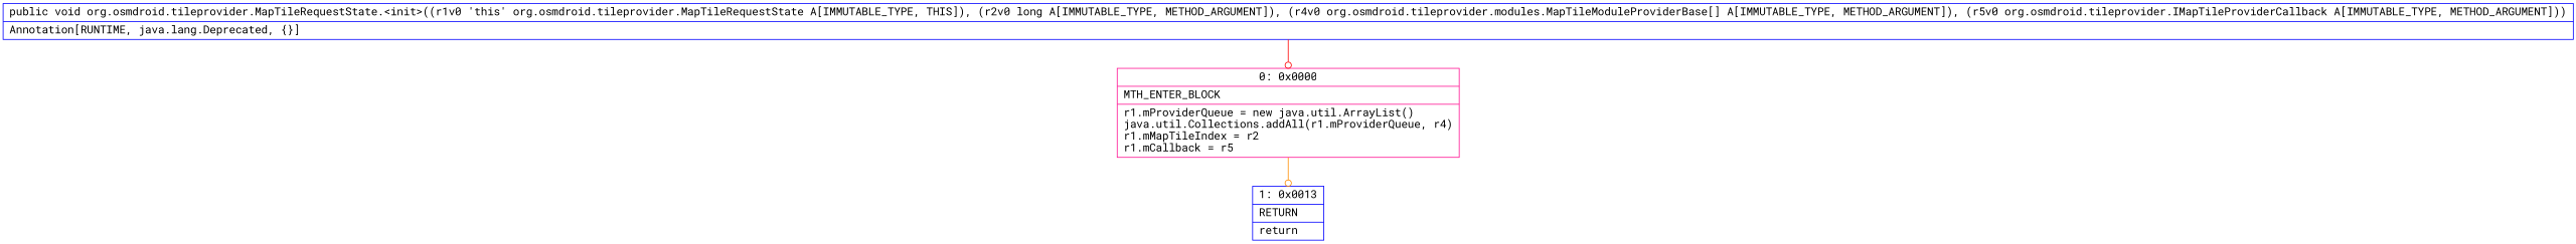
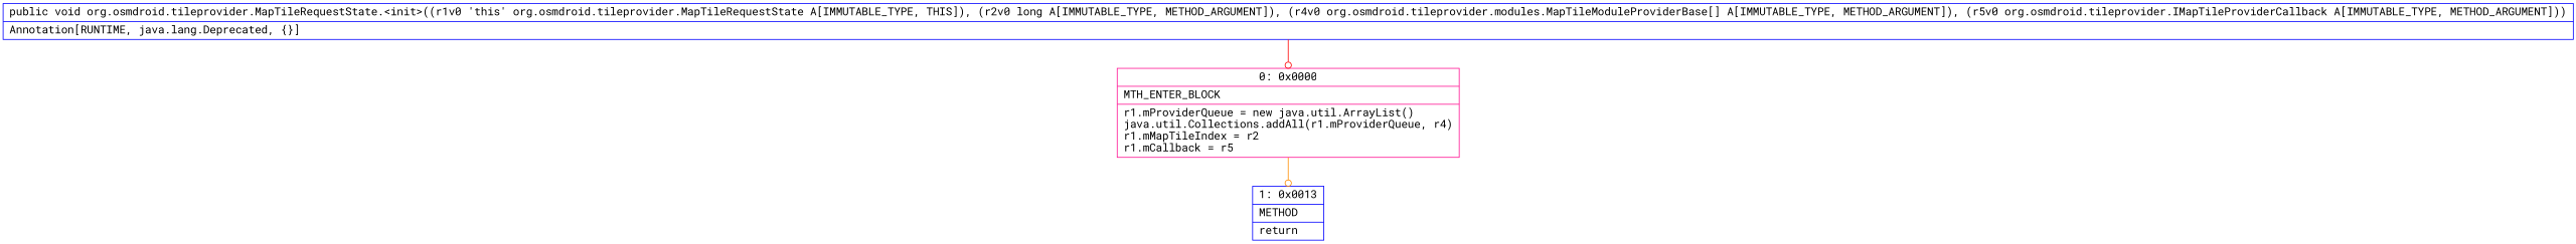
  digraph {
    fontname="Roboto Mono"
    node [shape=record color=blue fontname="Roboto Mono"]
    edge [arrowhead=odot fontname="Roboto Mono"]
    n1 [label="{0\:\ 0x0000|MTH_ENTER_BLOCK\l|r1.mProviderQueue = new java.util.ArrayList()\ljava.util.Collections.addAll(r1.mProviderQueue, r4)\lr1.mMapTileIndex = r2\lr1.mCallback = r5\l}" color=deeppink]
-   n2 [label="{1\:\ 0x0013|RETURN\l|return\l}"]
+   n2 [label="{1\:\ 0x0013|METHOD\l|return\l}"]
    n3 [label="{public void org.osmdroid.tileprovider.MapTileRequestState.\<init\>((r1v0 'this' org.osmdroid.tileprovider.MapTileRequestState A[IMMUTABLE_TYPE, THIS]), (r2v0 long A[IMMUTABLE_TYPE, METHOD_ARGUMENT]), (r4v0 org.osmdroid.tileprovider.modules.MapTileModuleProviderBase[] A[IMMUTABLE_TYPE, METHOD_ARGUMENT]), (r5v0 org.osmdroid.tileprovider.IMapTileProviderCallback A[IMMUTABLE_TYPE, METHOD_ARGUMENT]))  | Annotation[RUNTIME, java.lang.Deprecated, \{\}]\l}"]
    n1 -> n2 [color=darkorange]
    n3 -> n1 [color=red]
  }
